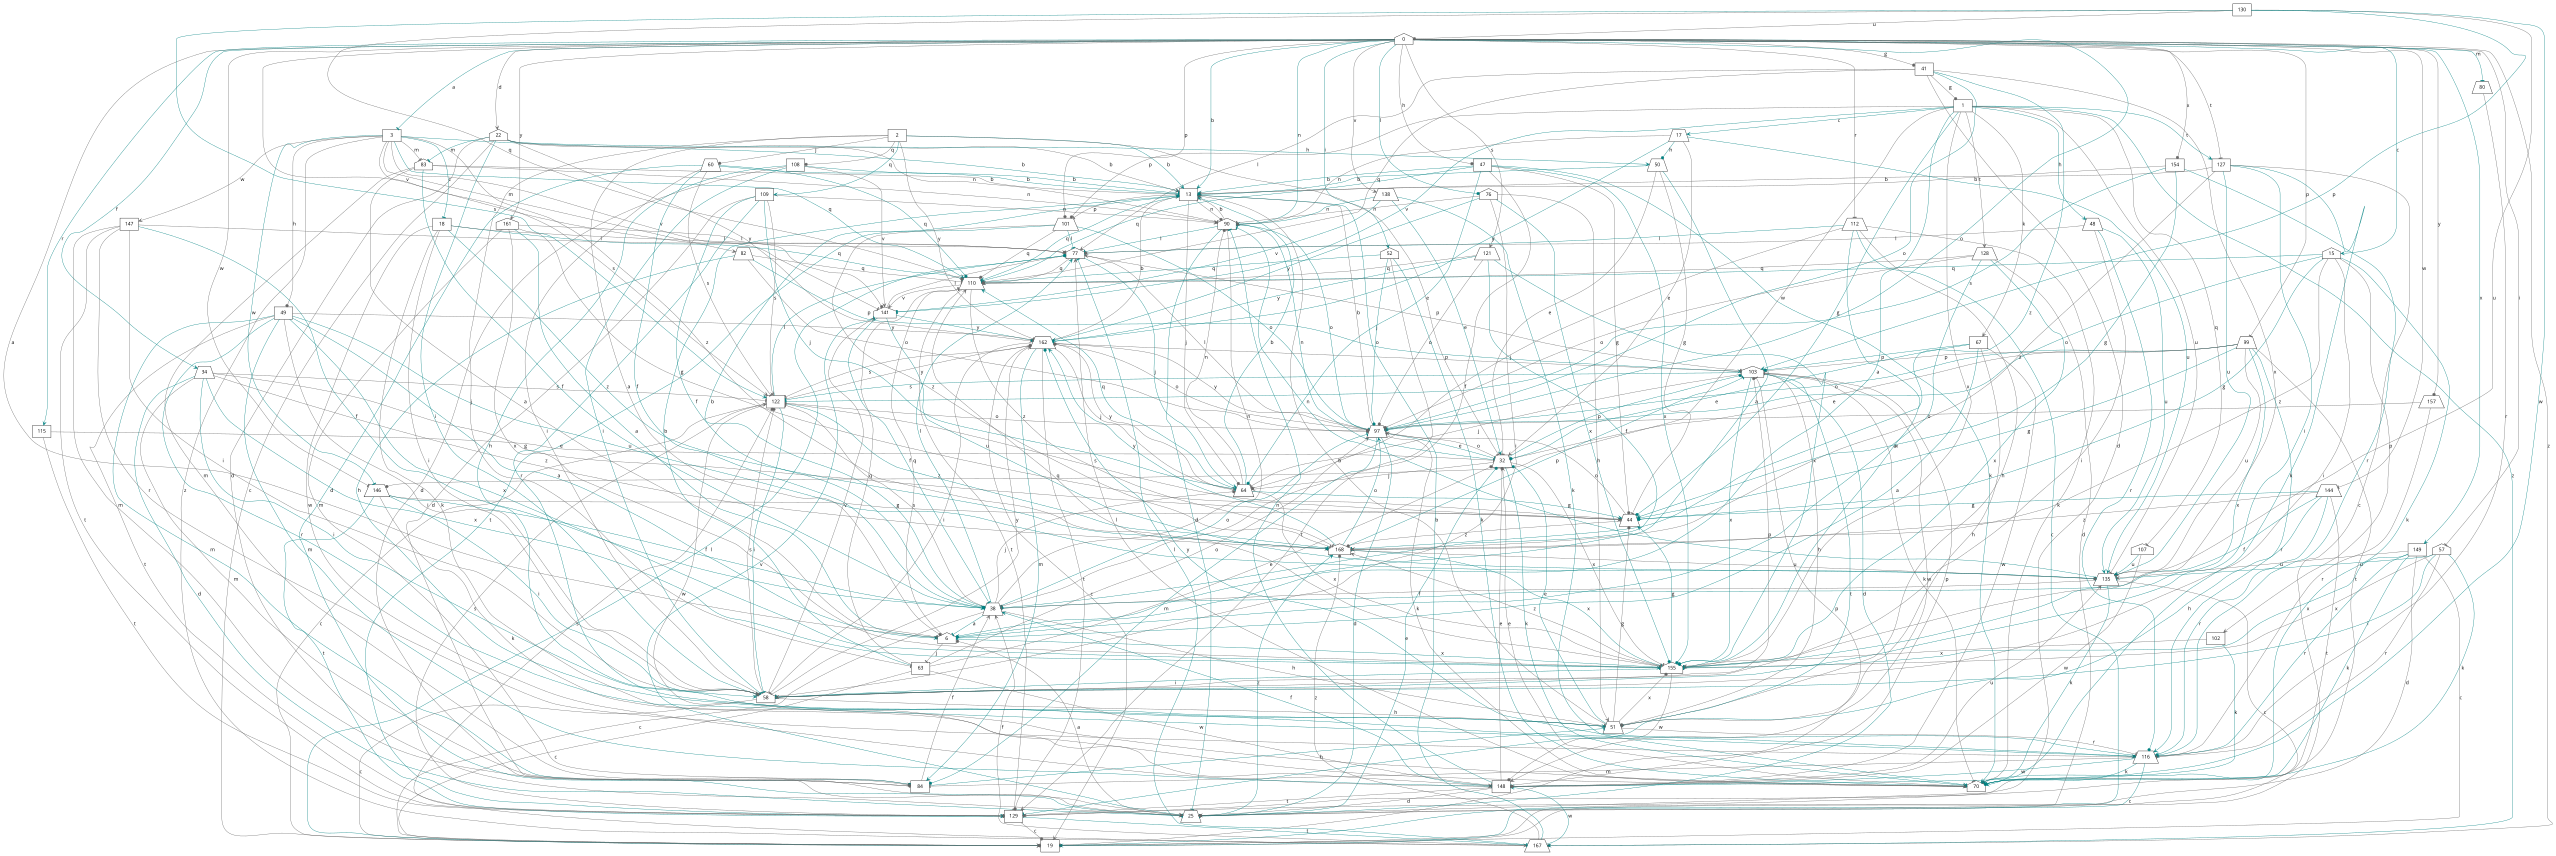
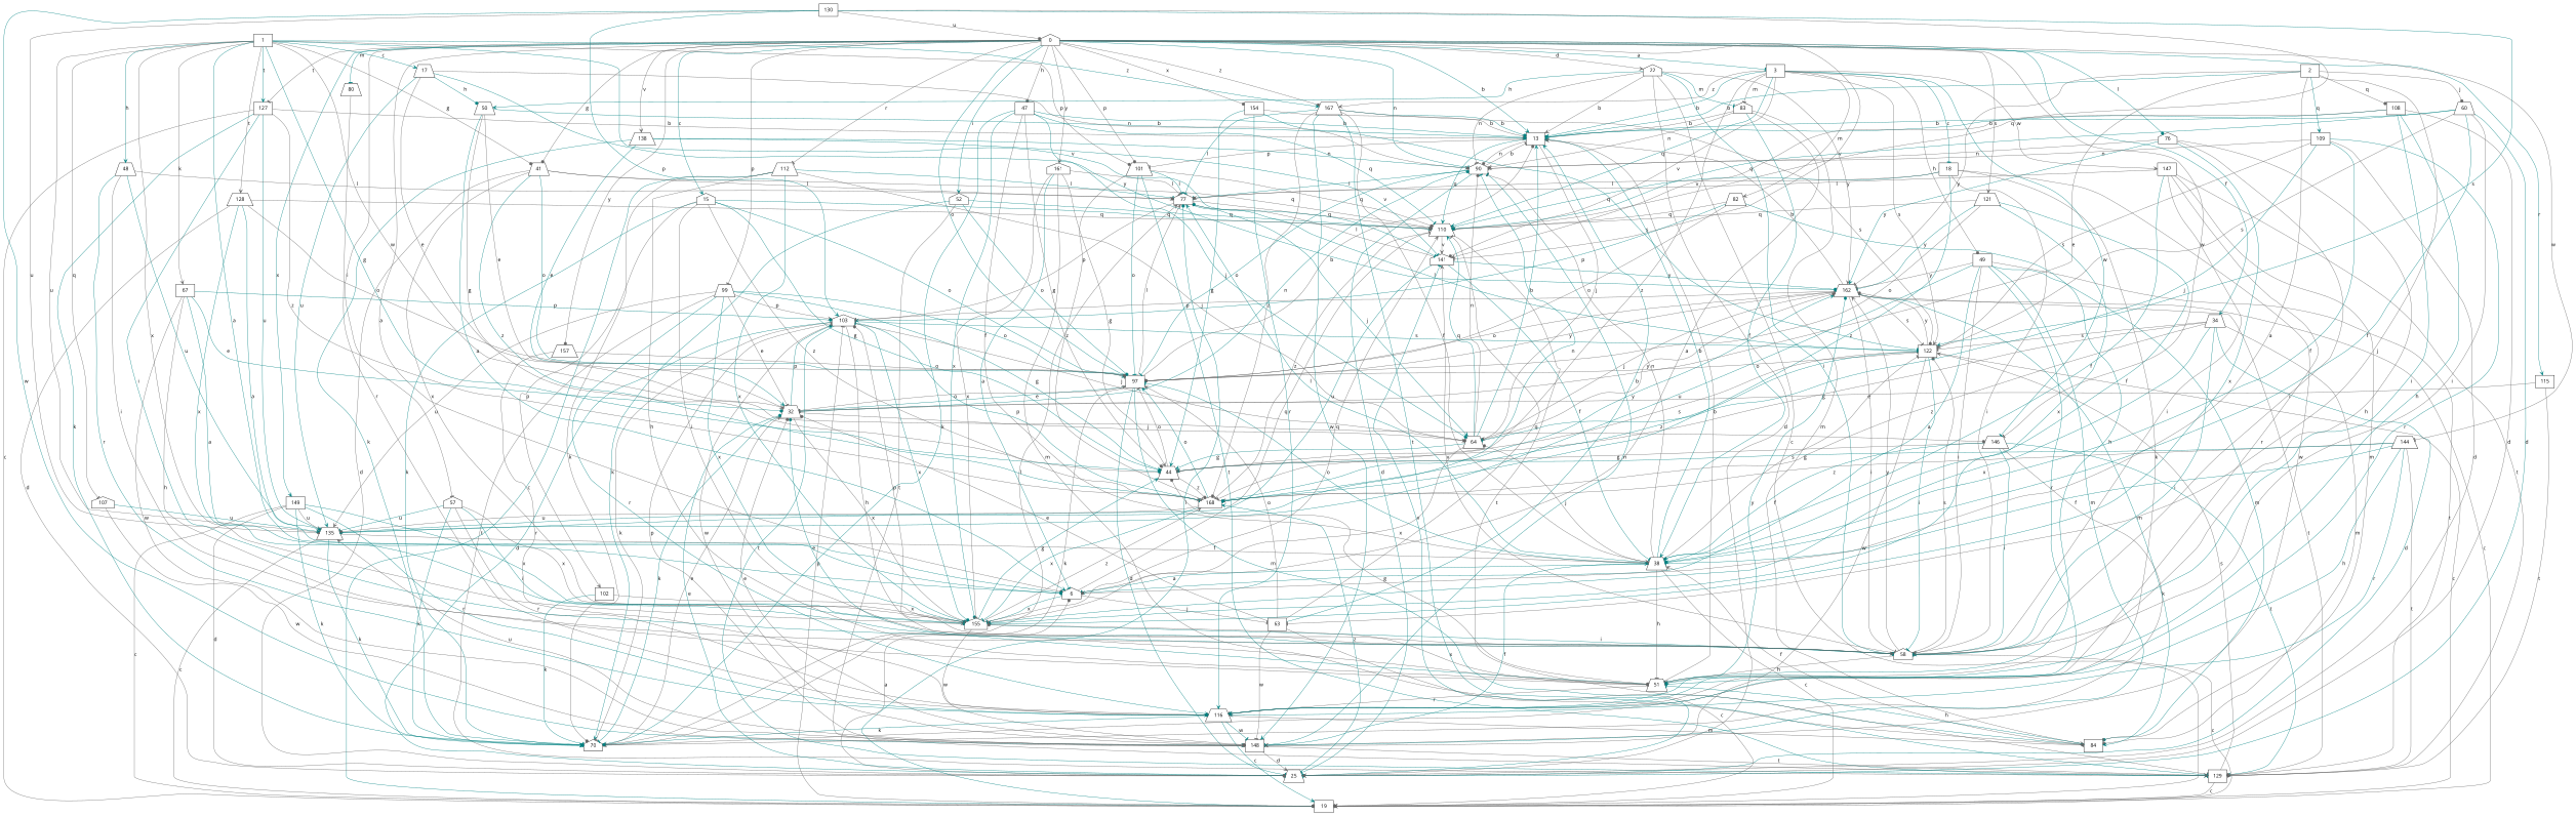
  strict digraph {
    fontname="Open Sans"
    node [fontname="Open Sans" shape=trapezium]
    edge [arrowhead=vee color=gray40 fontname="Open Sans"]
    0 [shape=house]
    3 [shape=box]
    6 [shape=house]
    13 [shape=box]
    15 [shape=house]
    22 [shape=house]
    34
-   41 [shape=box]
+   41
    47 [shape=box]
    52 [shape=house]
    57 [shape=house]
    76 [shape=house]
    80
    90 [shape=house]
-   97
+   97 [shape=box]
    99
    101
    112
    115 [shape=box]
    121
    127 [shape=box]
    138
    141 [shape=house]
    144
    146
    149 [shape=box]
    154 [shape=box]
    157
    161 [shape=house]
    167
    18 [shape=box]
    49 [shape=box]
    82
    83 [shape=house]
    110
    122 [shape=box]
    147 [shape=box]
    168 [shape=house]
    155 [shape=house]
    63 [shape=box]
    64
    44
    58 [shape=house]
    70 [shape=house]
    102 [shape=box]
    162
    50
    19 [shape=box]
    25
    84 [shape=box]
    77 [shape=house]
    38
    129 [shape=box]
    135
    116
    51
    32
    103 [shape=house]
    130 [shape=box]
    148 [shape=box]
    1 [shape=box]
    17
    48
    67 [shape=box]
    107 [shape=house]
    128
    2 [shape=box]
    60
    108 [shape=box]
    109 [shape=box]
    0 -> 3 [arrowhead=tee color=teal label=a]
    0 -> 6 [arrowhead=dot label=a]
    0 -> 13 [color=teal label=b]
    0 -> 15 [color=teal label=c]
    0 -> 22 [label=d]
    0 -> 34 [color=teal label=f]
    0 -> 41 [arrowhead=dot label=g]
    0 -> 47 [arrowhead=dot label=h]
    0 -> 52 [color=teal label=i]
    0 -> 57 [arrowhead=tee label=i]
    0 -> 76 [arrowhead=dot color=teal label=l]
    0 -> 80 [arrowhead=tee color=teal label=m]
    0 -> 90 [arrowhead=tee color=teal label=n]
    0 -> 97 [arrowhead=tee color=teal label=o]
    0 -> 99 [arrowhead=tee label=p]
    0 -> 101 [arrowhead=dot label=p]
    0 -> 112 [arrowhead=tee label=r]
    0 -> 115 [color=teal label=r]
    0 -> 121 [label=s]
    0 -> 127 [arrowhead=tee label=t]
    0 -> 138 [label=v]
    0 -> 141 [arrowhead=tee label=v]
    0 -> 144 [arrowhead=tee label=w]
    0 -> 146 [arrowhead=tee label=w]
    0 -> 149 [color=teal label=x]
    0 -> 154 [arrowhead=dot label=x]
    0 -> 157 [arrowhead=dot label=y]
    0 -> 161 [label=y]
    0 -> 167 [arrowhead=dot label=z]
    3 -> 13 [color=teal label=b]
    3 -> 141 [arrowhead=dot label=v]
    3 -> 146 [arrowhead=tee color=teal label=w]
    3 -> 167 [label=z]
    3 -> 18 [arrowhead=tee color=teal label=c]
    3 -> 49 [arrowhead=dot label=h]
    3 -> 82 [label=m]
    3 -> 83 [arrowhead=tee label=m]
    3 -> 110 [color=teal label=q]
    3 -> 122 [label=s]
    3 -> 147 [label=w]
    3 -> 168 [arrowhead=tee label=z]
    6 -> 110 [arrowhead=tee label=q]
    6 -> 155 [arrowhead=tee color=teal label=x]
    6 -> 63 [arrowhead=tee label=j]
    13 -> 90 [arrowhead=dot label=n]
    13 -> 101 [arrowhead=tee label=p]
    13 -> 110 [color=teal label=q]
    13 -> 64 [arrowhead=dot label=j]
    15 -> 97 [arrowhead=dot color=teal label=o]
    15 -> 110 [color=teal label=q]
    15 -> 168 [arrowhead=tee label=z]
    15 -> 44 [arrowhead=dot color=teal label=g]
    15 -> 58 [label=i]
    15 -> 70 [arrowhead=dot color=teal label=k]
    15 -> 102 [label=p]
    22 -> 13 [label=b]
    22 -> 90 [arrowhead=tee label=n]
    22 -> 83 [arrowhead=tee color=teal label=m]
    22 -> 58 [arrowhead=dot color=teal label=i]
    22 -> 162 [label=y]
    22 -> 50 [color=teal label=h]
    22 -> 19 [label=c]
    22 -> 25 [label=d]
    34 -> 122 [arrowhead=tee label=s]
    34 -> 168 [label=z]
    34 -> 155 [color=teal label=x]
    34 -> 44 [label=g]
    34 -> 58 [color=teal label=i]
    34 -> 25 [arrowhead=dot color=teal label=d]
    34 -> 84 [arrowhead=dot label=m]
    41 -> 97 [color=teal label=o]
    41 -> 110 [arrowhead=dot label=q]
    41 -> 168 [arrowhead=tee color=teal label=z]
    41 -> 155 [label=x]
    41 -> 25 [arrowhead=dot label=d]
    41 -> 77 [label=l]
    47 -> 13 [color=teal label=b]
    47 -> 110 [arrowhead=tee color=teal label=q]
    47 -> 155 [arrowhead=dot color=teal label=x]
    47 -> 64 [arrowhead=dot color=teal label=j]
    47 -> 44 [arrowhead=dot label=g]
    47 -> 70 [color=teal label=k]
    47 -> 38 [arrowhead=dot label=f]
    52 -> 97 [arrowhead=dot color=teal label=o]
    52 -> 110 [arrowhead=dot color=teal label=q]
    52 -> 70 [color=teal label=k]
    52 -> 129 [label=t]
    57 -> 155 [arrowhead=tee label=x]
    57 -> 58 [arrowhead=tee color=teal label=i]
    57 -> 70 [color=teal label=k]
    57 -> 135 [arrowhead=tee color=teal label=u]
    57 -> 116 [arrowhead=dot label=r]
    76 -> 90 [arrowhead=tee label=n]
    76 -> 155 [arrowhead=dot color=teal label=x]
    76 -> 58 [arrowhead=tee label=i]
    76 -> 162 [color=teal label=y]
    76 -> 51 [label=h]
    80 -> 116 [arrowhead=dot label=r]
    90 -> 13 [arrowhead=tee label=b]
    90 -> 97 [arrowhead=tee color=teal label=o]
    90 -> 25 [arrowhead=tee color=teal label=d]
    90 -> 77 [arrowhead=tee color=teal label=l]
    97 -> 13 [arrowhead=dot label=b]
    97 -> 70 [arrowhead=dot label=k]
    97 -> 162 [arrowhead=tee label=y]
    97 -> 25 [arrowhead=tee color=teal label=d]
    97 -> 84 [arrowhead=dot color=teal label=m]
    97 -> 77 [label=l]
    97 -> 32 [arrowhead=tee color=teal label=e]
    99 -> 97 [color=teal label=o]
    99 -> 155 [arrowhead=tee color=teal label=x]
    99 -> 44 [color=teal label=g]
    99 -> 129 [arrowhead=tee label=t]
    99 -> 135 [label=u]
    99 -> 116 [color=teal label=r]
    99 -> 32 [arrowhead=tee label=e]
    99 -> 103 [label=p]
    101 -> 97 [arrowhead=tee color=teal label=o]
    101 -> 110 [arrowhead=dot label=q]
    101 -> 168 [arrowhead=tee label=z]
    101 -> 77 [arrowhead=tee color=teal label=l]
    101 -> 129 [color=teal label=t]
    112 -> 155 [arrowhead=dot color=teal label=x]
    112 -> 64 [arrowhead=dot label=j]
    112 -> 70 [arrowhead=dot label=k]
    112 -> 19 [arrowhead=dot color=teal label=c]
    112 -> 77 [arrowhead=tee color=teal label=l]
    112 -> 51 [arrowhead=tee label=h]
    115 -> 129 [arrowhead=dot label=t]
    115 -> 32 [arrowhead=tee label=e]
-   121 -> 97 [arrowhead=dot label=o]
+   121 -> 97 [arrowhead=tee label=o]
    121 -> 110 [label=q]
    121 -> 155 [arrowhead=dot color=teal label=x]
    121 -> 162 [arrowhead=tee color=teal label=y]
    121 -> 38 [arrowhead=dot color=teal label=f]
    127 -> 13 [label=b]
    127 -> 168 [label=z]
    127 -> 58 [arrowhead=dot color=teal label=i]
    127 -> 70 [color=teal label=k]
    127 -> 19 [arrowhead=dot label=c]
    127 -> 135 [arrowhead=tee color=teal label=u]
    138 -> 90 [color=teal label=n]
    138 -> 141 [arrowhead=tee color=teal label=v]
    138 -> 70 [color=teal label=k]
    138 -> 32 [color=teal label=e]
    141 -> 162 [arrowhead=dot color=teal label=y]
    141 -> 77 [arrowhead=tee label=l]
    141 -> 38 [arrowhead=tee color=teal label=f]
    141 -> 135 [arrowhead=tee color=teal label=u]
    144 -> 168 [label=z]
    144 -> 44 [arrowhead=dot color=teal label=g]
    144 -> 38 [arrowhead=tee color=teal label=f]
    144 -> 129 [arrowhead=dot label=t]
    144 -> 116 [color=teal label=r]
    144 -> 51 [arrowhead=dot color=teal label=h]
    146 -> 44 [arrowhead=tee label=g]
    146 -> 58 [color=teal label=i]
    146 -> 70 [label=k]
    146 -> 38 [arrowhead=tee color=teal label=f]
    146 -> 129 [color=teal label=t]
    149 -> 155 [arrowhead=tee color=teal label=x]
    149 -> 70 [arrowhead=tee color=teal label=k]
    149 -> 19 [arrowhead=tee label=c]
    149 -> 25 [arrowhead=dot label=d]
    149 -> 135 [label=u]
    149 -> 116 [color=teal label=r]
    154 -> 13 [label=b]
    154 -> 122 [arrowhead=tee color=teal label=s]
    154 -> 44 [color=teal label=g]
    154 -> 116 [color=teal label=r]
    157 -> 97 [arrowhead=tee label=o]
    157 -> 116 [arrowhead=tee label=r]
    161 -> 6 [arrowhead=tee color=teal label=a]
    161 -> 155 [arrowhead=tee label=x]
    161 -> 44 [label=g]
    161 -> 84 [arrowhead=dot label=m]
    161 -> 77 [arrowhead=tee label=l]
    167 -> 13 [arrowhead=dot color=teal label=b]
    167 -> 122 [arrowhead=dot label=s]
    167 -> 168 [arrowhead=dot label=z]
    167 -> 77 [arrowhead=tee color=teal label=l]
    167 -> 38 [label=f]
-   129 -> 167 [arrowhead=tee color=teal label=t]
+   167 -> 129 [arrowhead=tee color=teal label=t]
    167 -> 148 [color=teal label=w]
    18 -> 110 [arrowhead=tee color=teal label=q]
    18 -> 168 [arrowhead=dot color=teal label=z]
    18 -> 58 [label=i]
    18 -> 70 [label=k]
    18 -> 77 [arrowhead=dot label=l]
    18 -> 148 [label=w]
    49 -> 6 [color=teal label=a]
-   49 -> 155 [arrowhead=tee color=teal label=x]
    49 -> 58 [label=i]
    49 -> 162 [arrowhead=tee label=y]
    49 -> 84 [arrowhead=dot color=teal label=m]
    49 -> 129 [arrowhead=tee label=t]
    49 -> 135 [arrowhead=dot color=teal label=u]
    49 -> 116 [arrowhead=dot color=teal label=r]
    49 -> 148 [arrowhead=tee color=teal label=m]
    82 -> 97 [arrowhead=dot label=o]
    82 -> 110 [arrowhead=tee label=q]
    82 -> 51 [arrowhead=tee color=teal label=h]
    82 -> 103 [color=teal label=p]
    83 -> 6 [arrowhead=tee label=a]
    83 -> 13 [arrowhead=tee label=b]
    83 -> 90 [label=n]
    83 -> 84 [label=m]
    83 -> 38 [color=teal label=f]
    110 -> 141 [label=v]
    110 -> 168 [arrowhead=tee label=z]
    110 -> 129 [arrowhead=tee label=t]
    122 -> 97 [arrowhead=dot label=o]
    122 -> 168 [arrowhead=tee color=teal label=z]
    122 -> 58 [arrowhead=tee color=teal label=i]
    122 -> 162 [arrowhead=dot label=y]
    122 -> 19 [arrowhead=tee label=c]
    122 -> 77 [arrowhead=dot color=teal label=l]
    122 -> 148 [label=w]
    147 -> 58 [arrowhead=tee label=i]
    147 -> 84 [arrowhead=tee label=m]
    147 -> 77 [label=l]
    147 -> 38 [color=teal label=f]
    147 -> 129 [arrowhead=tee label=t]
    147 -> 116 [label=r]
    168 -> 97 [color=teal label=o]
    168 -> 155 [arrowhead=tee color=teal label=x]
    168 -> 162 [color=teal label=y]
    168 -> 135 [arrowhead=dot label=u]
    168 -> 103 [arrowhead=tee color=teal label=p]
    155 -> 110 [label=q]
    155 -> 168 [label=z]
    155 -> 44 [color=teal label=g]
    155 -> 58 [arrowhead=tee color=teal label=i]
    155 -> 148 [arrowhead=dot label=w]
    63 -> 13 [color=teal label=b]
    63 -> 97 [label=o]
    63 -> 110 [arrowhead=tee label=q]
    63 -> 19 [arrowhead=dot label=c]
    63 -> 32 [arrowhead=dot label=e]
    63 -> 148 [arrowhead=tee label=w]
    64 -> 13 [color=teal label=b]
    64 -> 90 [arrowhead=dot label=n]
    64 -> 110 [color=teal label=q]
    64 -> 155 [arrowhead=tee label=x]
    64 -> 44 [color=teal label=g]
    64 -> 162 [arrowhead=dot label=y]
    44 -> 97 [arrowhead=tee label=o]
    44 -> 122 [arrowhead=tee label=s]
    44 -> 168 [arrowhead=dot label=z]
    58 -> 141 [label=v]
    58 -> 122 [arrowhead=dot label=s]
    58 -> 162 [label=y]
    58 -> 19 [label=c]
    58 -> 51 [arrowhead=tee label=h]
    58 -> 103 [arrowhead=dot label=p]
    70 -> 77 [label=l]
    70 -> 32 [label=e]
    102 -> 155 [arrowhead=tee label=x]
    102 -> 70 [arrowhead=tee color=teal label=k]
    162 -> 13 [label=b]
    162 -> 97 [arrowhead=dot label=o]
    162 -> 122 [arrowhead=tee label=s]
    162 -> 64 [label=j]
    162 -> 58 [arrowhead=tee label=i]
    162 -> 19 [label=c]
    162 -> 84 [color=teal label=m]
    162 -> 129 [arrowhead=dot label=t]
    162 -> 103 [arrowhead=tee label=p]
    50 -> 6 [color=teal label=a]
    50 -> 13 [arrowhead=dot color=teal label=b]
    50 -> 44 [arrowhead=tee label=g]
    50 -> 32 [arrowhead=tee label=e]
    19 -> 77 [arrowhead=dot color=teal label=l]
    19 -> 103 [arrowhead=tee label=p]
    25 -> 6 [arrowhead=dot label=a]
    25 -> 141 [arrowhead=tee color=teal label=v]
    25 -> 168 [color=teal label=z]
    25 -> 32 [arrowhead=dot color=teal label=e]
    84 -> 38 [label=f]
    84 -> 51 [arrowhead=tee color=teal label=h]
    77 -> 110 [arrowhead=dot label=q]
    77 -> 64 [color=teal label=j]
    77 -> 103 [arrowhead=tee label=p]
    38 -> 6 [arrowhead=tee color=teal label=a]
    38 -> 13 [arrowhead=dot color=teal label=b]
    38 -> 90 [arrowhead=tee label=n]
    38 -> 97 [arrowhead=tee color=teal label=o]
    38 -> 122 [arrowhead=tee label=s]
    38 -> 64 [arrowhead=dot label=j]
    38 -> 19 [label=c]
    38 -> 77 [color=teal label=l]
    38 -> 51 [arrowhead=tee label=h]
    129 -> 122 [label=s]
    129 -> 19 [arrowhead=dot label=c]
    135 -> 90 [arrowhead=tee color=teal label=n]
    135 -> 70 [color=teal label=k]
    135 -> 19 [arrowhead=dot label=c]
    135 -> 38 [arrowhead=tee label=f]
    116 -> 70 [arrowhead=dot color=teal label=k]
    116 -> 162 [arrowhead=dot color=teal label=y]
    116 -> 19 [color=teal label=c]
    116 -> 84 [arrowhead=tee label=m]
    116 -> 148 [arrowhead=tee color=teal label=w]
    51 -> 13 [label=b]
    51 -> 155 [arrowhead=dot label=x]
    51 -> 44 [arrowhead=dot label=g]
    51 -> 116 [arrowhead=tee label=r]
    51 -> 32 [arrowhead=dot color=teal label=e]
    32 -> 90 [arrowhead=dot color=teal label=n]
    32 -> 97 [label=o]
    32 -> 155 [arrowhead=tee label=x]
    32 -> 64 [label=j]
    32 -> 70 [arrowhead=tee color=teal label=k]
    32 -> 103 [arrowhead=dot color=teal label=p]
    103 -> 122 [arrowhead=tee color=teal label=s]
    103 -> 155 [arrowhead=dot color=teal label=x]
    103 -> 64 [arrowhead=tee label=j]
    103 -> 70 [arrowhead=tee label=k]
    103 -> 25 [arrowhead=tee color=teal label=d]
    103 -> 129 [arrowhead=tee color=teal label=t]
    103 -> 51 [arrowhead=dot label=h]
    103 -> 148 [label=w]
    130 -> 0 [arrowhead=dot label=u]
    130 -> 110 [arrowhead=dot label=q]
    130 -> 122 [color=teal label=s]
    130 -> 135 [arrowhead=dot label=u]
    130 -> 103 [color=teal label=p]
    130 -> 148 [color=teal label=w]
    148 -> 90 [arrowhead=tee color=teal label=n]
    148 -> 25 [label=d]
    148 -> 38 [color=teal label=f]
    148 -> 129 [label=t]
    148 -> 135 [label=u]
    148 -> 32 [arrowhead=dot label=e]
    148 -> 103 [arrowhead=tee label=p]
    1 -> 6 [arrowhead=dot color=teal label=a]
-   41 -> 1 [arrowhead=dot label=g]
+   1 -> 41 [arrowhead=dot label=g]
    1 -> 101 [arrowhead=dot label=p]
    1 -> 127 [color=teal label=t]
    1 -> 141 [arrowhead=tee color=teal label=v]
    1 -> 146 [arrowhead=dot label=w]
    1 -> 167 [color=teal label=z]
    1 -> 155 [label=x]
    1 -> 44 [arrowhead=dot color=teal label=g]
    1 -> 135 [arrowhead=tee label=u]
    1 -> 17 [color=teal label=c]
    1 -> 48 [color=teal label=h]
    1 -> 67 [label=k]
    1 -> 107 [arrowhead=tee label=q]
    1 -> 128 [label=t]
    17 -> 90 [arrowhead=dot label=n]
    17 -> 162 [arrowhead=tee color=teal label=y]
    17 -> 50 [arrowhead=dot color=teal label=h]
    17 -> 135 [color=teal label=u]
    17 -> 32 [label=e]
    48 -> 58 [label=i]
    48 -> 77 [arrowhead=dot label=l]
    48 -> 135 [color=teal label=u]
    48 -> 116 [arrowhead=dot color=teal label=r]
    67 -> 6 [arrowhead=tee color=teal label=a]
    67 -> 51 [arrowhead=tee label=h]
    67 -> 32 [arrowhead=dot color=teal label=e]
    67 -> 103 [arrowhead=dot color=teal label=p]
    67 -> 148 [arrowhead=dot label=w]
    107 -> 135 [color=teal label=u]
    107 -> 148 [arrowhead=dot label=w]
    128 -> 6 [arrowhead=tee color=teal label=a]
    128 -> 97 [arrowhead=dot label=o]
    128 -> 110 [arrowhead=dot label=q]
    128 -> 155 [arrowhead=tee color=teal label=x]
    128 -> 25 [arrowhead=dot label=d]
    2 -> 6 [arrowhead=dot label=a]
    2 -> 13 [color=teal label=b]
    2 -> 63 [arrowhead=tee label=j]
    2 -> 162 [arrowhead=tee label=y]
    2 -> 32 [arrowhead=tee label=e]
    2 -> 60 [arrowhead=dot label=j]
    2 -> 108 [arrowhead=dot label=q]
    2 -> 109 [color=teal label=q]
    60 -> 13 [arrowhead=tee color=teal label=b]
    60 -> 110 [arrowhead=dot color=teal label=q]
    60 -> 122 [arrowhead=tee label=s]
    60 -> 58 [arrowhead=tee label=i]
    60 -> 25 [arrowhead=tee color=teal label=d]
    60 -> 38 [color=teal label=f]
    108 -> 13 [arrowhead=tee color=teal label=b]
    108 -> 141 [label=v]
    108 -> 58 [arrowhead=tee color=teal label=i]
    108 -> 25 [label=d]
    108 -> 51 [color=teal label=h]
    109 -> 90 [label=n]
    109 -> 122 [label=s]
    109 -> 64 [arrowhead=tee color=teal label=j]
    109 -> 25 [label=d]
    109 -> 38 [arrowhead=dot color=teal label=f]
    109 -> 116 [color=teal label=r]
  }
